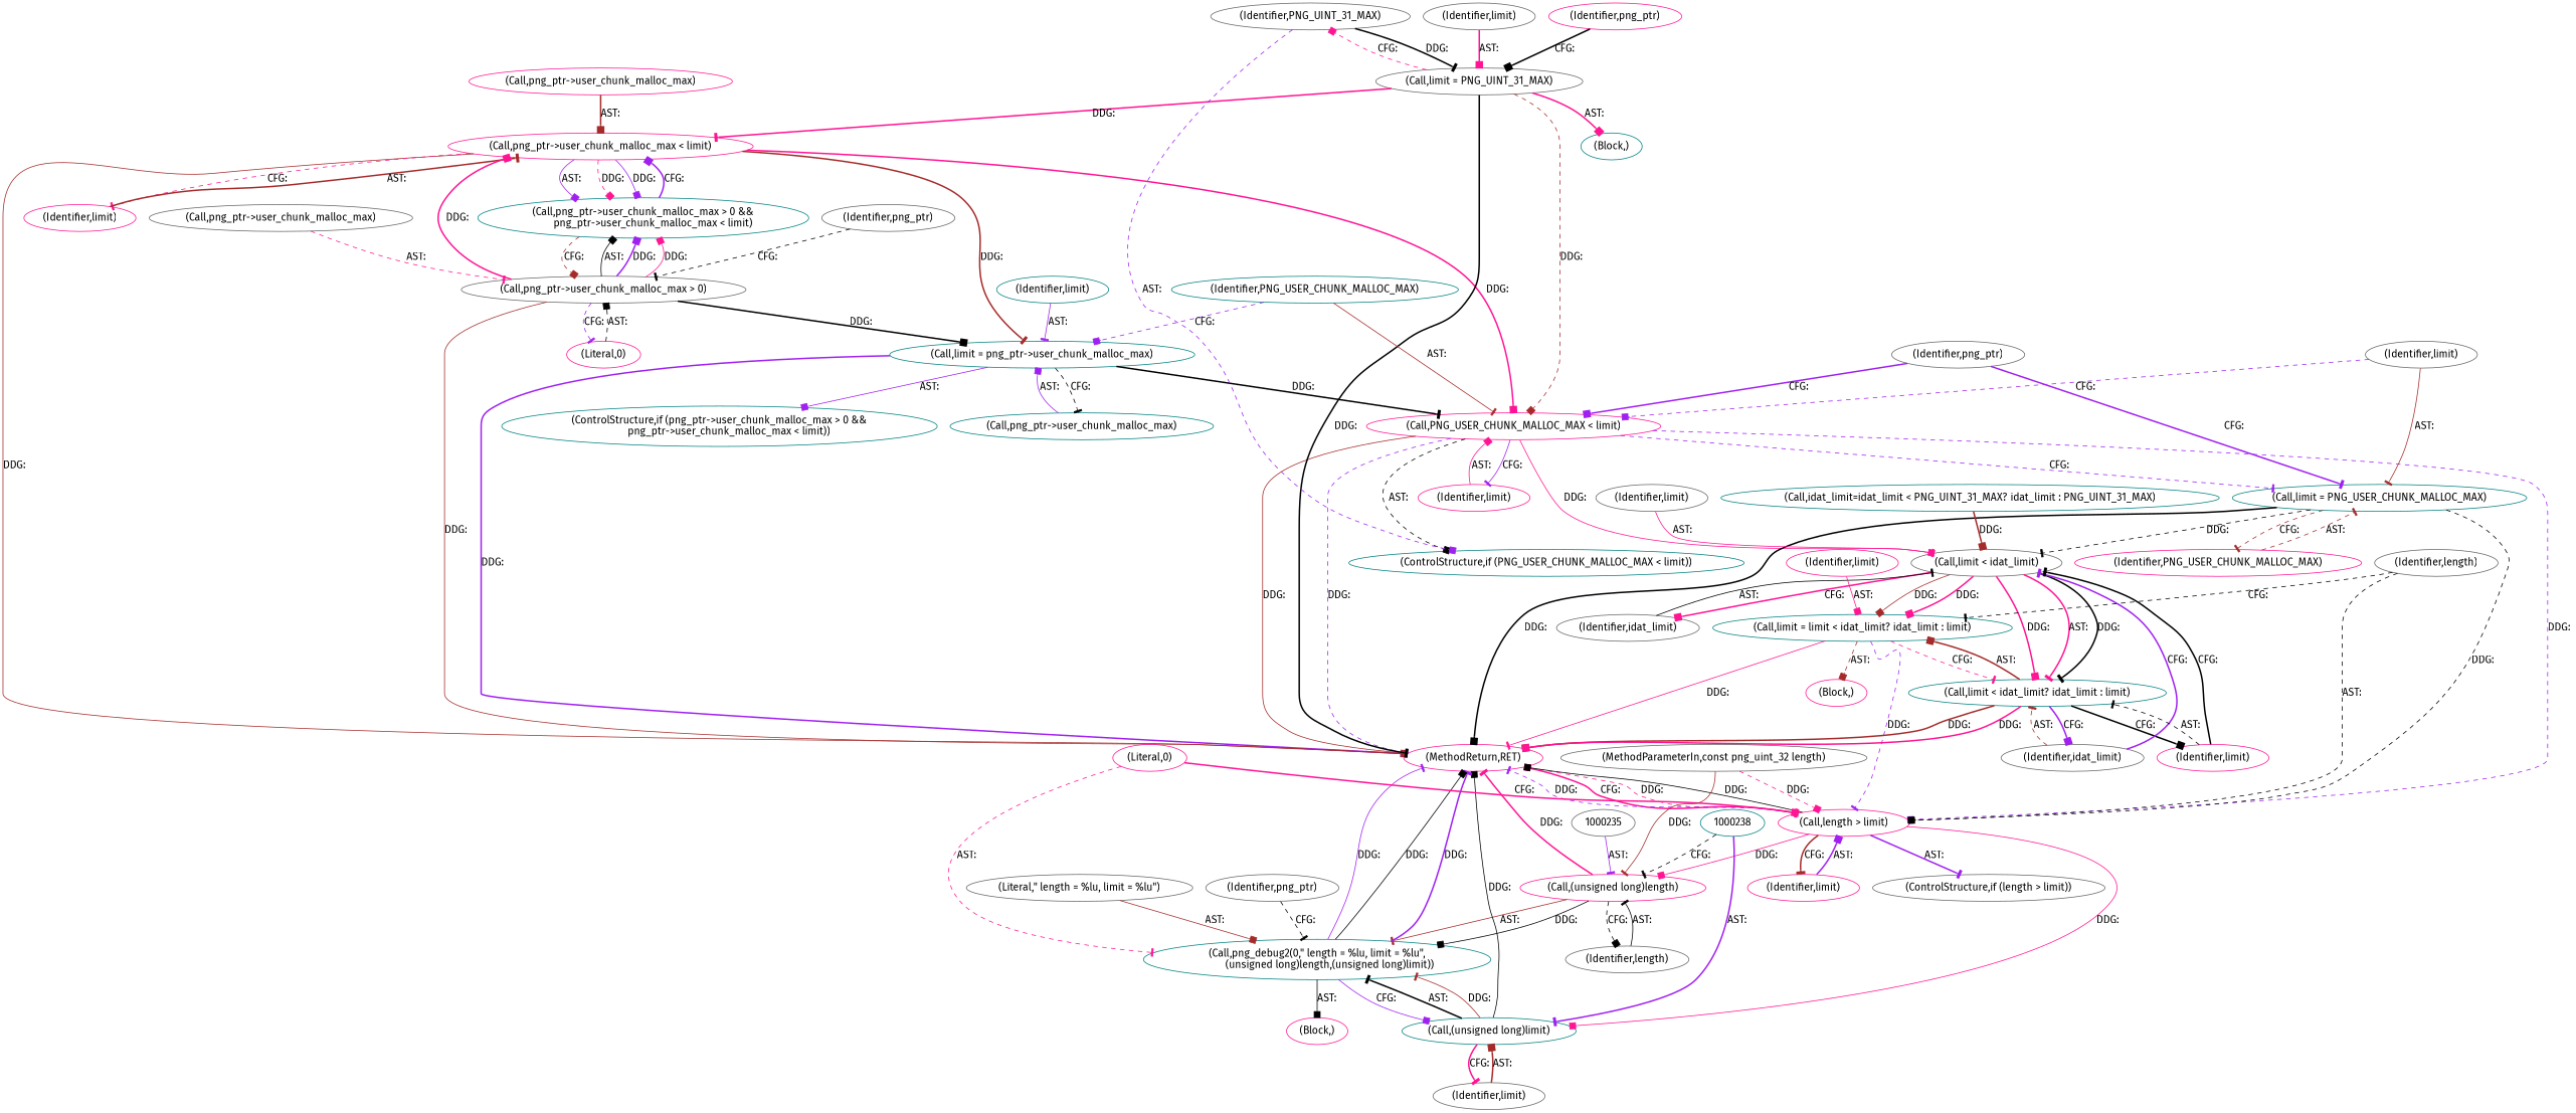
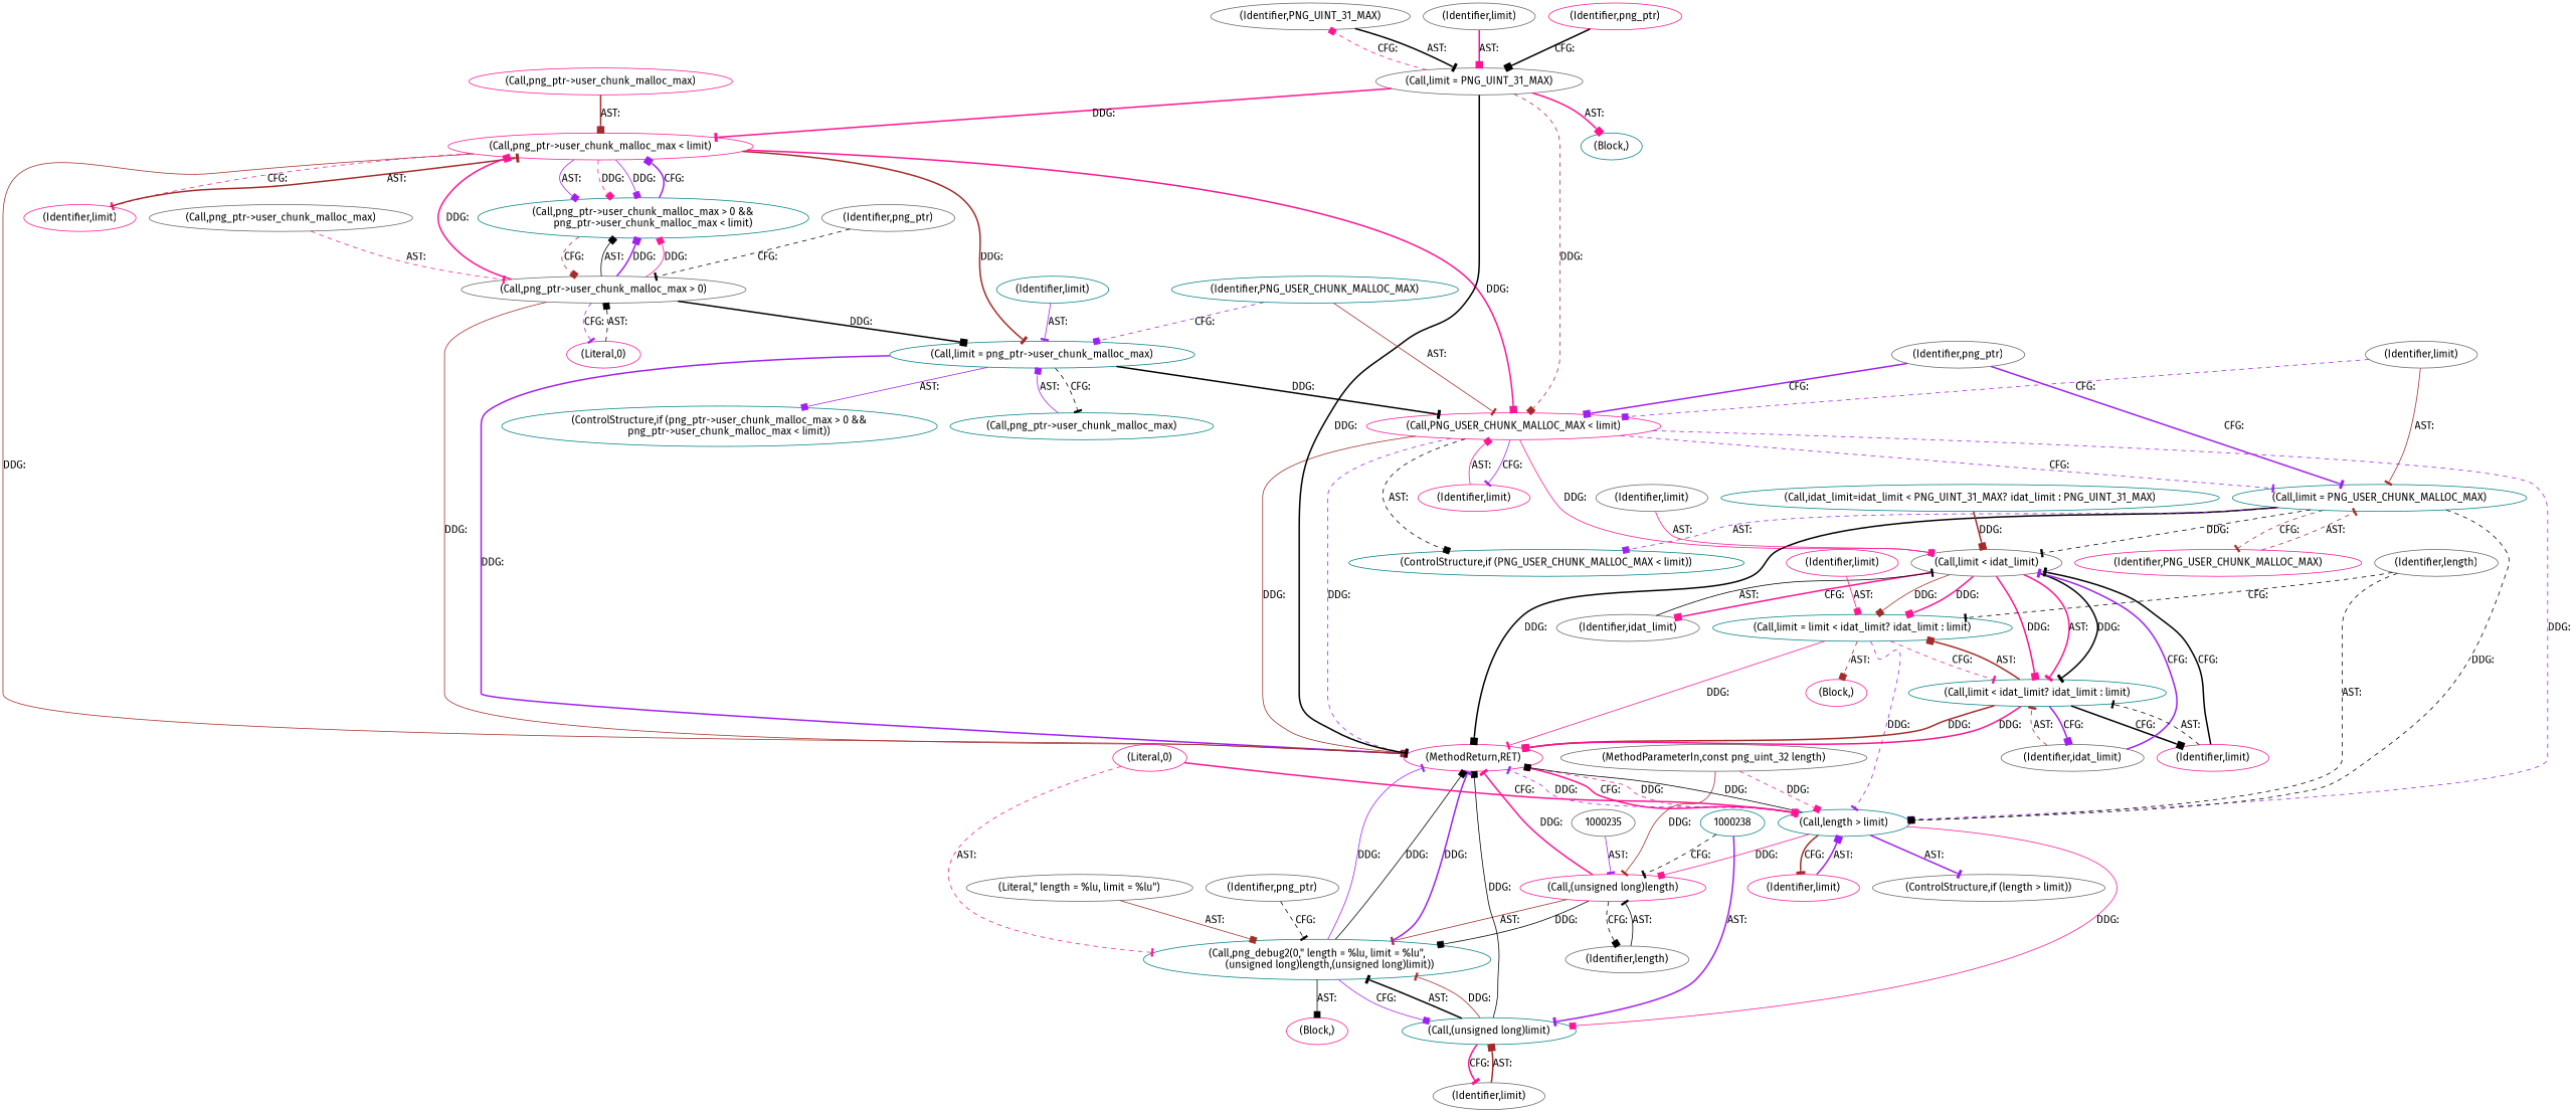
  digraph {
    fontname="Fira Sans"
    node [color=gray40 fontname="Fira Sans"]
    edge [arrowhead=box color=black fontname="Fira Sans" style=bold]
    n1 [color=teal label="(Call,limit = png_ptr->user_chunk_malloc_max)"]
    n2 [color=deeppink label="(Call,PNG_USER_CHUNK_MALLOC_MAX < limit)"]
    n3 [color=teal label="(ControlStructure,if (png_ptr->user_chunk_malloc_max > 0 &&\n       png_ptr->user_chunk_malloc_max < limit))"]
    n4 [color=deeppink label="(MethodReturn,RET)"]
    n5 [color=teal label="(Call,png_ptr->user_chunk_malloc_max)"]
    n6 [color=teal label="(Call,limit = PNG_USER_CHUNK_MALLOC_MAX)"]
    n7 [label="(Call,limit < idat_limit)"]
-   n8 [color=deeppink label="(Call,length > limit)"]
+   n8 [color=teal label="(Call,length > limit)"]
    n9 [color=teal label="(ControlStructure,if (PNG_USER_CHUNK_MALLOC_MAX < limit))"]
    n10 [color=deeppink label="(Identifier,limit)"]
    n11 [color=deeppink label="(Call,png_ptr->user_chunk_malloc_max < limit)"]
    n12 [color=deeppink label="(Identifier,limit)"]
    n13 [color=teal label="(Call,png_ptr->user_chunk_malloc_max > 0 &&\n       png_ptr->user_chunk_malloc_max < limit)"]
    n14 [label="(Call,png_ptr->user_chunk_malloc_max > 0)"]
    n15 [color=deeppink label="(Literal,0)"]
    n16 [label="(Call,limit = PNG_UINT_31_MAX)"]
    n17 [color=teal label="(Block,)"]
    n18 [label="(Identifier,PNG_UINT_31_MAX)"]
    n19 [color=deeppink label="(Identifier,PNG_USER_CHUNK_MALLOC_MAX)"]
    n20 [color=teal label="(Call,limit = limit < idat_limit? idat_limit : limit)"]
    n21 [color=teal label="(Call,limit < idat_limit? idat_limit : limit)"]
    n22 [label="(Identifier,idat_limit)"]
    n23 [color=deeppink label="(Call,(unsigned long)length)"]
    n24 [color=teal label="(Call,(unsigned long)limit)"]
    n25 [color=deeppink label="(Identifier,limit)"]
    n26 [label="(ControlStructure,if (length > limit))"]
    n27 [color=deeppink label="(Block,)"]
    n28 [label="(Identifier,idat_limit)"]
    n29 [color=deeppink label="(Identifier,limit)"]
    n30 [color=teal label="(Call,png_debug2(0,\" length = %lu, limit = %lu\",\n         (unsigned long)length,(unsigned long)limit))"]
    n31 [label="(Identifier,length)"]
    n32 [label="(Identifier,limit)"]
    n33 [color=deeppink label="(Block,)"]
    n34 [color=deeppink label="(Identifier,limit)"]
    n35 [color=teal label="(Identifier,limit)"]
    n36 [label="(Literal,\" length = %lu, limit = %lu\")"]
    n37 [label="(Identifier,png_ptr)"]
    n38 [color=deeppink label="(Literal,0)"]
    n39 [label="(Identifier,png_ptr)"]
    n40 [label="(Call,png_ptr->user_chunk_malloc_max)"]
    n41 [color=teal label="(Call,idat_limit=idat_limit < PNG_UINT_31_MAX? idat_limit : PNG_UINT_31_MAX)"]
    n42 [label="(Identifier,length)"]
    n43 [label="(Identifier,limit)"]
    n44 [label="(Identifier,png_ptr)"]
    n45 [label="(Identifier,limit)"]
    n46 [color=teal label="(Identifier,PNG_USER_CHUNK_MALLOC_MAX)"]
    n47 [label="(Identifier,limit)"]
    n48 [color=deeppink label="(Identifier,png_ptr)"]
    n49 [label="(MethodParameterIn,const png_uint_32 length)"]
    n50 [color=deeppink label="(Call,png_ptr->user_chunk_malloc_max)"]
    1000235
    1000238 [color=teal]
    n1 -> n2 [arrowhead=tee label="DDG: "]
    n1 -> n3 [color=purple label="AST: " style=solid]
    n1 -> n4 [color=purple label="DDG: "]
    n1 -> n5 [arrowhead=tee label="CFG: " style=dashed]
    n2 -> n4 [arrowhead=tee color=brown label="DDG: " style=solid]
    n2 -> n4 [arrowhead=tee color=purple label="DDG: " style=dashed]
    n2 -> n6 [arrowhead=tee color=purple label="CFG: " style=dashed]
    n2 -> n7 [color=deeppink label="DDG: " style=solid]
    n2 -> n8 [color=purple label="DDG: " style=dashed]
    n2 -> n9 [label="AST: " style=dashed]
    n2 -> n10 [arrowhead=tee color=purple label="CFG: " style=solid]
    n4 -> n8 [arrowhead=tee color=deeppink label="CFG: "]
    n5 -> n1 [color=purple label="AST: " style=solid]
    n6 -> n4 [label="DDG: "]
    n6 -> n7 [arrowhead=tee label="DDG: " style=dashed]
    n6 -> n8 [label="DDG: " style=dashed]
-   n18 -> n9 [color=purple label="AST: " style=dashed]
+   n6 -> n9 [color=purple label="AST: " style=dashed]
    n6 -> n19 [arrowhead=tee color=brown label="CFG: " style=dashed]
    n7 -> n20 [color=brown label="DDG: " style=solid]
    n7 -> n20 [color=deeppink label="DDG: "]
    n7 -> n21 [arrowhead=tee color=deeppink label="AST: "]
    n7 -> n21 [arrowhead=tee label="DDG: "]
    n7 -> n21 [color=deeppink label="DDG: "]
    n7 -> n22 [color=deeppink label="CFG: "]
    n8 -> n4 [color=deeppink label="DDG: " style=dashed]
    n8 -> n4 [label="DDG: " style=solid]
    n8 -> n4 [arrowhead=tee color=purple label="DDG: " style=dashed]
    n8 -> n23 [color=deeppink label="DDG: " style=solid]
    n8 -> n24 [color=deeppink label="DDG: " style=solid]
    n8 -> n25 [arrowhead=tee color=brown label="CFG: "]
    n8 -> n26 [arrowhead=tee color=purple label="AST: "]
    n10 -> n2 [color=deeppink label="AST: " style=solid]
    n11 -> n1 [arrowhead=tee color=brown label="DDG: "]
    n11 -> n2 [color=deeppink label="DDG: "]
    n11 -> n4 [color=brown label="DDG: " style=solid]
    n11 -> n12 [arrowhead=tee color=deeppink label="CFG: " style=dashed]
    n11 -> n13 [color=purple label="AST: " style=solid]
    n11 -> n13 [color=deeppink label="DDG: " style=dashed]
    n11 -> n13 [color=purple label="DDG: " style=solid]
    n12 -> n11 [arrowhead=tee color=brown label="AST: "]
    n13 -> n11 [color=purple label="CFG: "]
    n13 -> n14 [color=brown label="CFG: " style=dashed]
    n14 -> n1 [label="DDG: "]
    n14 -> n4 [color=brown label="DDG: " style=solid]
    n14 -> n11 [color=deeppink label="DDG: "]
    n14 -> n13 [label="AST: " style=solid]
    n14 -> n13 [color=purple label="DDG: "]
    n14 -> n13 [color=deeppink label="DDG: " style=solid]
    n14 -> n15 [arrowhead=tee color=purple label="CFG: " style=dashed]
    n15 -> n14 [label="AST: " style=dashed]
    n16 -> n2 [color=brown label="DDG: " style=dashed]
    n16 -> n4 [arrowhead=tee label="DDG: "]
    n16 -> n11 [arrowhead=tee color=deeppink label="DDG: "]
    n16 -> n17 [color=deeppink label="AST: "]
    n16 -> n18 [color=deeppink label="CFG: " style=dashed]
-   n18 -> n16 [arrowhead=tee label="DDG: "]
+   n18 -> n16 [arrowhead=tee label="AST: "]
    n19 -> n6 [arrowhead=tee color=brown label="AST: " style=dashed]
    n20 -> n4 [arrowhead=tee color=deeppink label="DDG: " style=solid]
    n20 -> n8 [arrowhead=tee color=purple label="DDG: " style=dashed]
    n20 -> n21 [arrowhead=tee color=deeppink label="CFG: " style=dashed]
    n20 -> n27 [color=brown label="AST: " style=dashed]
    n21 -> n4 [color=brown label="DDG: "]
    n21 -> n4 [color=deeppink label="DDG: "]
    n21 -> n20 [color=brown label="AST: "]
    n21 -> n28 [color=purple label="CFG: "]
    n21 -> n29 [label="CFG: "]
    n22 -> n7 [arrowhead=tee label="AST: " style=solid]
    n23 -> n4 [arrowhead=tee color=deeppink label="DDG: "]
    n23 -> n30 [arrowhead=tee color=brown label="AST: " style=solid]
    n23 -> n30 [label="DDG: " style=solid]
    n23 -> n31 [label="CFG: " style=dashed]
    n24 -> n4 [label="DDG: " style=solid]
    n24 -> n30 [arrowhead=tee label="AST: "]
    n24 -> n30 [arrowhead=tee color=brown label="DDG: " style=solid]
    n24 -> n32 [arrowhead=tee color=deeppink label="CFG: "]
    n25 -> n8 [color=purple label="AST: "]
    n28 -> n7 [arrowhead=tee color=purple label="CFG: "]
    n28 -> n21 [arrowhead=tee color=brown label="AST: " style=dashed]
    n29 -> n7 [arrowhead=tee label="CFG: "]
    n29 -> n21 [arrowhead=tee label="AST: " style=dashed]
    n30 -> n4 [arrowhead=tee color=purple label="DDG: " style=solid]
    n30 -> n4 [arrowhead=tee color=purple label="DDG: "]
    n30 -> n4 [label="DDG: " style=solid]
    n30 -> n24 [color=purple label="CFG: " style=solid]
    n30 -> n33 [label="AST: " style=solid]
    n31 -> n23 [arrowhead=tee label="AST: " style=solid]
    n32 -> n24 [color=brown label="AST: "]
    n34 -> n20 [color=deeppink label="AST: " style=solid]
    n35 -> n1 [arrowhead=tee color=purple label="AST: " style=solid]
    n36 -> n30 [color=brown label="AST: " style=solid]
    n37 -> n30 [arrowhead=tee label="CFG: " style=dashed]
    n38 -> n8 [color=deeppink label="CFG: "]
    n38 -> n30 [arrowhead=tee color=deeppink label="AST: " style=dashed]
    n39 -> n14 [arrowhead=tee label="CFG: " style=dashed]
    n40 -> n14 [arrowhead=tee color=deeppink label="AST: " style=dashed]
    n41 -> n7 [color=brown label="DDG: "]
    n42 -> n8 [label="AST: " style=dashed]
    n42 -> n20 [arrowhead=tee label="CFG: " style=dashed]
    n43 -> n16 [color=deeppink label="AST: "]
    n44 -> n2 [color=purple label="CFG: "]
    n44 -> n6 [arrowhead=tee color=purple label="CFG: "]
    n45 -> n2 [color=purple label="CFG: " style=dashed]
    n45 -> n6 [arrowhead=tee color=brown label="AST: " style=solid]
    n46 -> n1 [color=purple label="CFG: " style=dashed]
    n46 -> n2 [arrowhead=tee color=brown label="AST: " style=solid]
    n47 -> n7 [arrowhead=tee color=deeppink label="AST: " style=solid]
    n48 -> n16 [label="CFG: "]
    n49 -> n8 [color=deeppink label="DDG: " style=dashed]
    n49 -> n23 [arrowhead=tee color=brown label="DDG: " style=solid]
    n50 -> n11 [color=brown label="AST: "]
    1000235 -> n23 [arrowhead=tee color=purple label="AST: " style=solid]
    1000238 -> n23 [arrowhead=tee label="CFG: " style=dashed]
    1000238 -> n24 [arrowhead=tee color=purple label="AST: "]
  }
